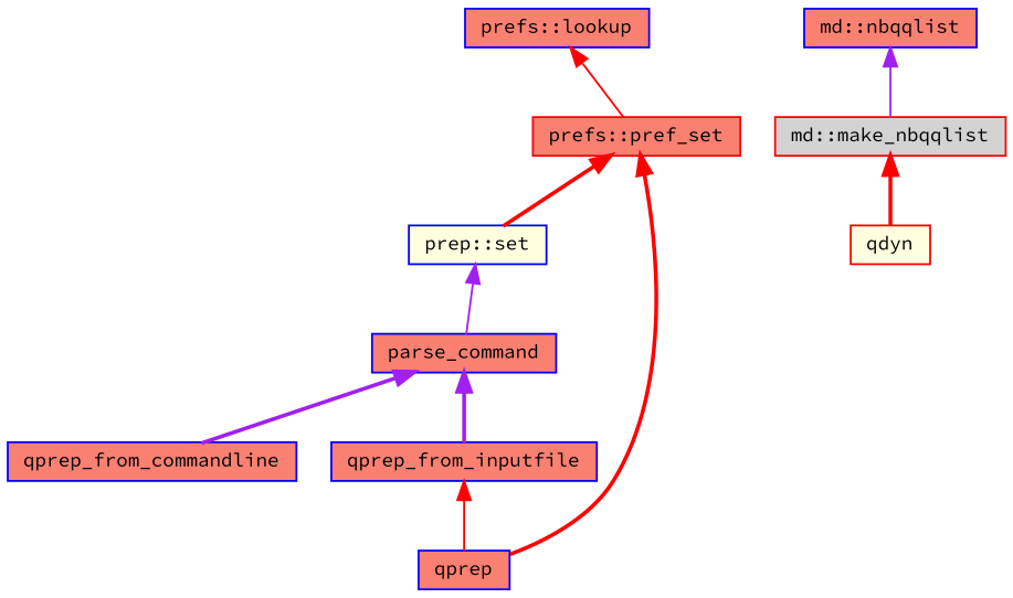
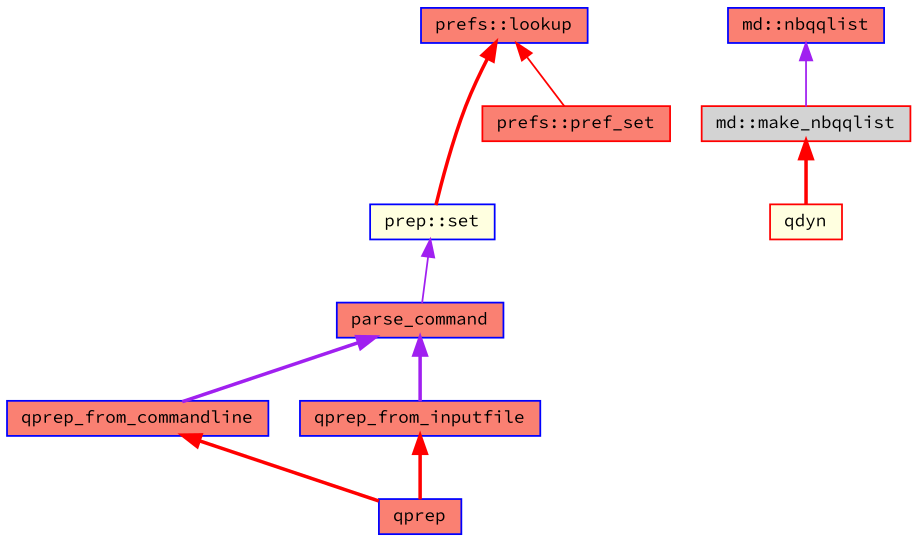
  digraph {
    fontname="Source Code Pro"
    rankdir=TB
    node [color=blue fillcolor=salmon fontname="Source Code Pro" fontsize=10 shape=record style=filled]
    edge [color=red dir=back fontname="Source Code Pro" fontsize=10 labelfontname=Helvetica labelfontsize=10 style=bold]
    n1 [fontcolor=black height=0.2 label="prefs::lookup" width=0.4]
    n2 [color=red height=0.2 label="prefs::pref_set" width=0.4]
    n3 [fillcolor=lightyellow height=0.2 label="prep::set" width=0.4]
    n4 [height=0.2 label=parse_command width=0.4]
    n5 [height=0.2 label="md::nbqqlist" width=0.4]
    n6 [color=red fillcolor=lightgrey height=0.2 label="md::make_nbqqlist" width=0.4]
    n7 [height=0.2 label=qprep_from_commandline width=0.4]
    n8 [height=0.2 label=qprep_from_inputfile width=0.4]
    n9 [color=red fillcolor=lightyellow height=0.2 label=qdyn width=0.4]
    n10 [height=0.2 label=qprep width=0.4]
    n1 -> n2 [style=solid]
-   n2 -> n3
+   n1 -> n3
    n3 -> n4 [color=purple style=solid]
    n4 -> n7 [color=purple]
    n4 -> n8 [color=purple]
    n5 -> n6 [color=purple style=solid]
    n6 -> n9
-   n2 -> n10
-   n8 -> n10 [style=solid]
+   n7 -> n10
+   n8 -> n10
  }
